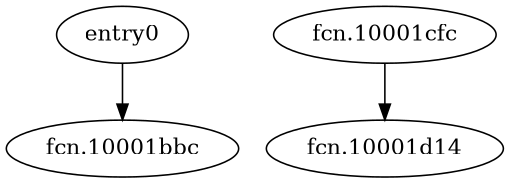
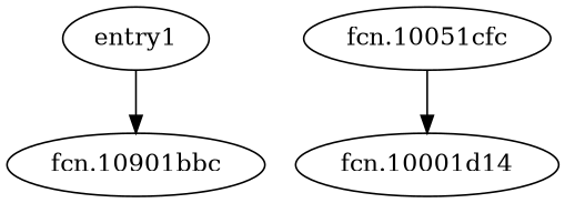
  digraph {
-   n1 [label=entry0]
-   n2 [label="fcn.10001bbc"]
+   n1 [label=entry1]
+   n2 [label="fcn.10901bbc"]
    n3 [label="fcn.10001d14"]
-   n4 [label="fcn.10001cfc"]
+   n4 [label="fcn.10051cfc"]
    n1 -> n2
    n4 -> n3
  }
